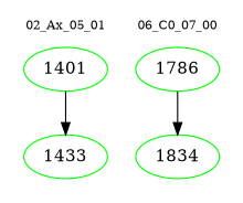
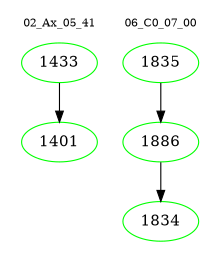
  digraph {
    node [color=green]
    edge [color=black style=solid]
    n1 [label=1401]
    n2 [label=1433]
-   n4 [label=1786]
+   n3 [label=1835]
+   n4 [label=1886]
    n5 [label=1834]
    subgraph cluster_1 {
      color=white
      fontsize=10
-     label="02_Ax_05_01"
+     label="02_Ax_05_41"
      n1
      n2
    }
    subgraph cluster_2 {
      color=white
      fontsize=10
      label="06_C0_07_00"
+     n3
      n4
      n5
    }
-   n1 -> n2
+   n2 -> n1
+   n3 -> n4
    n4 -> n5
  }
